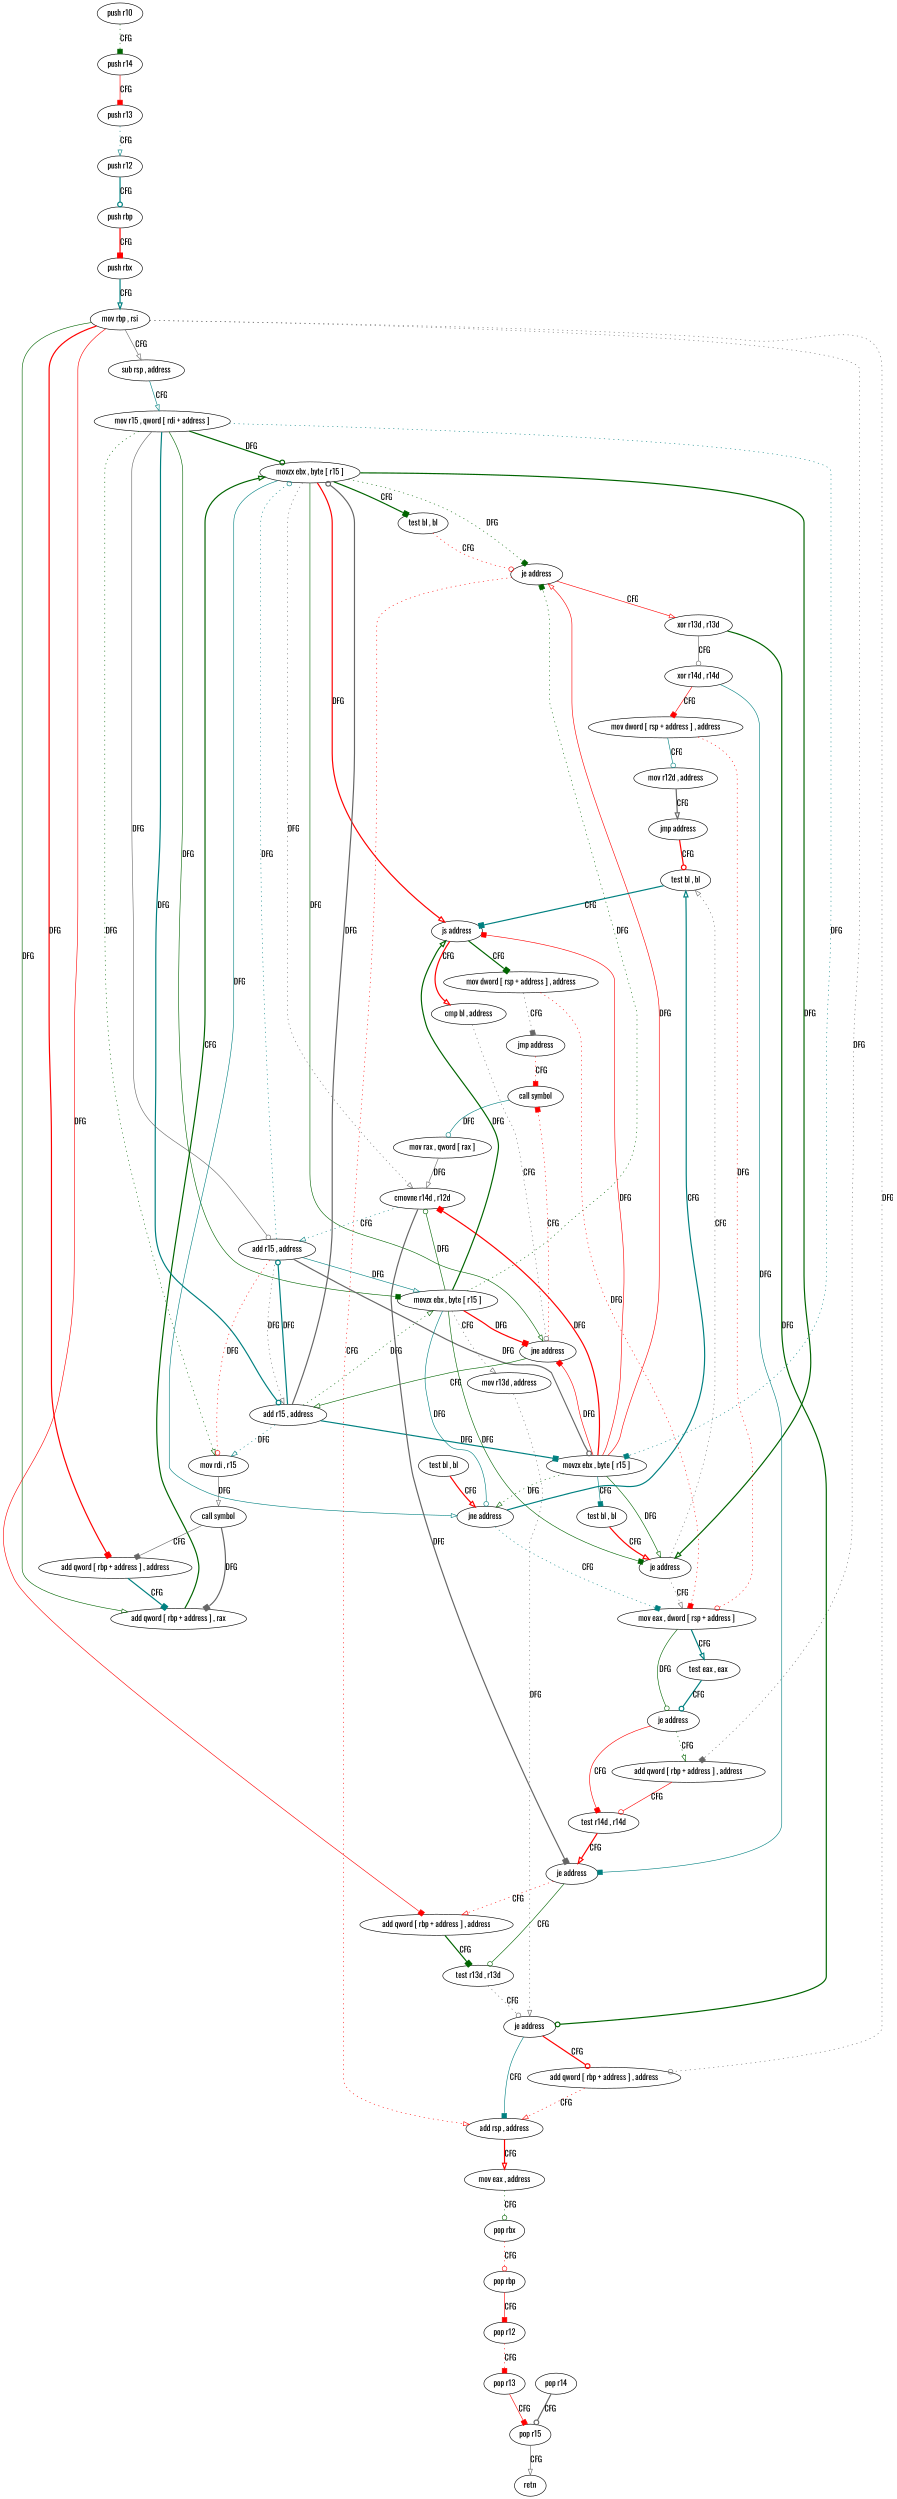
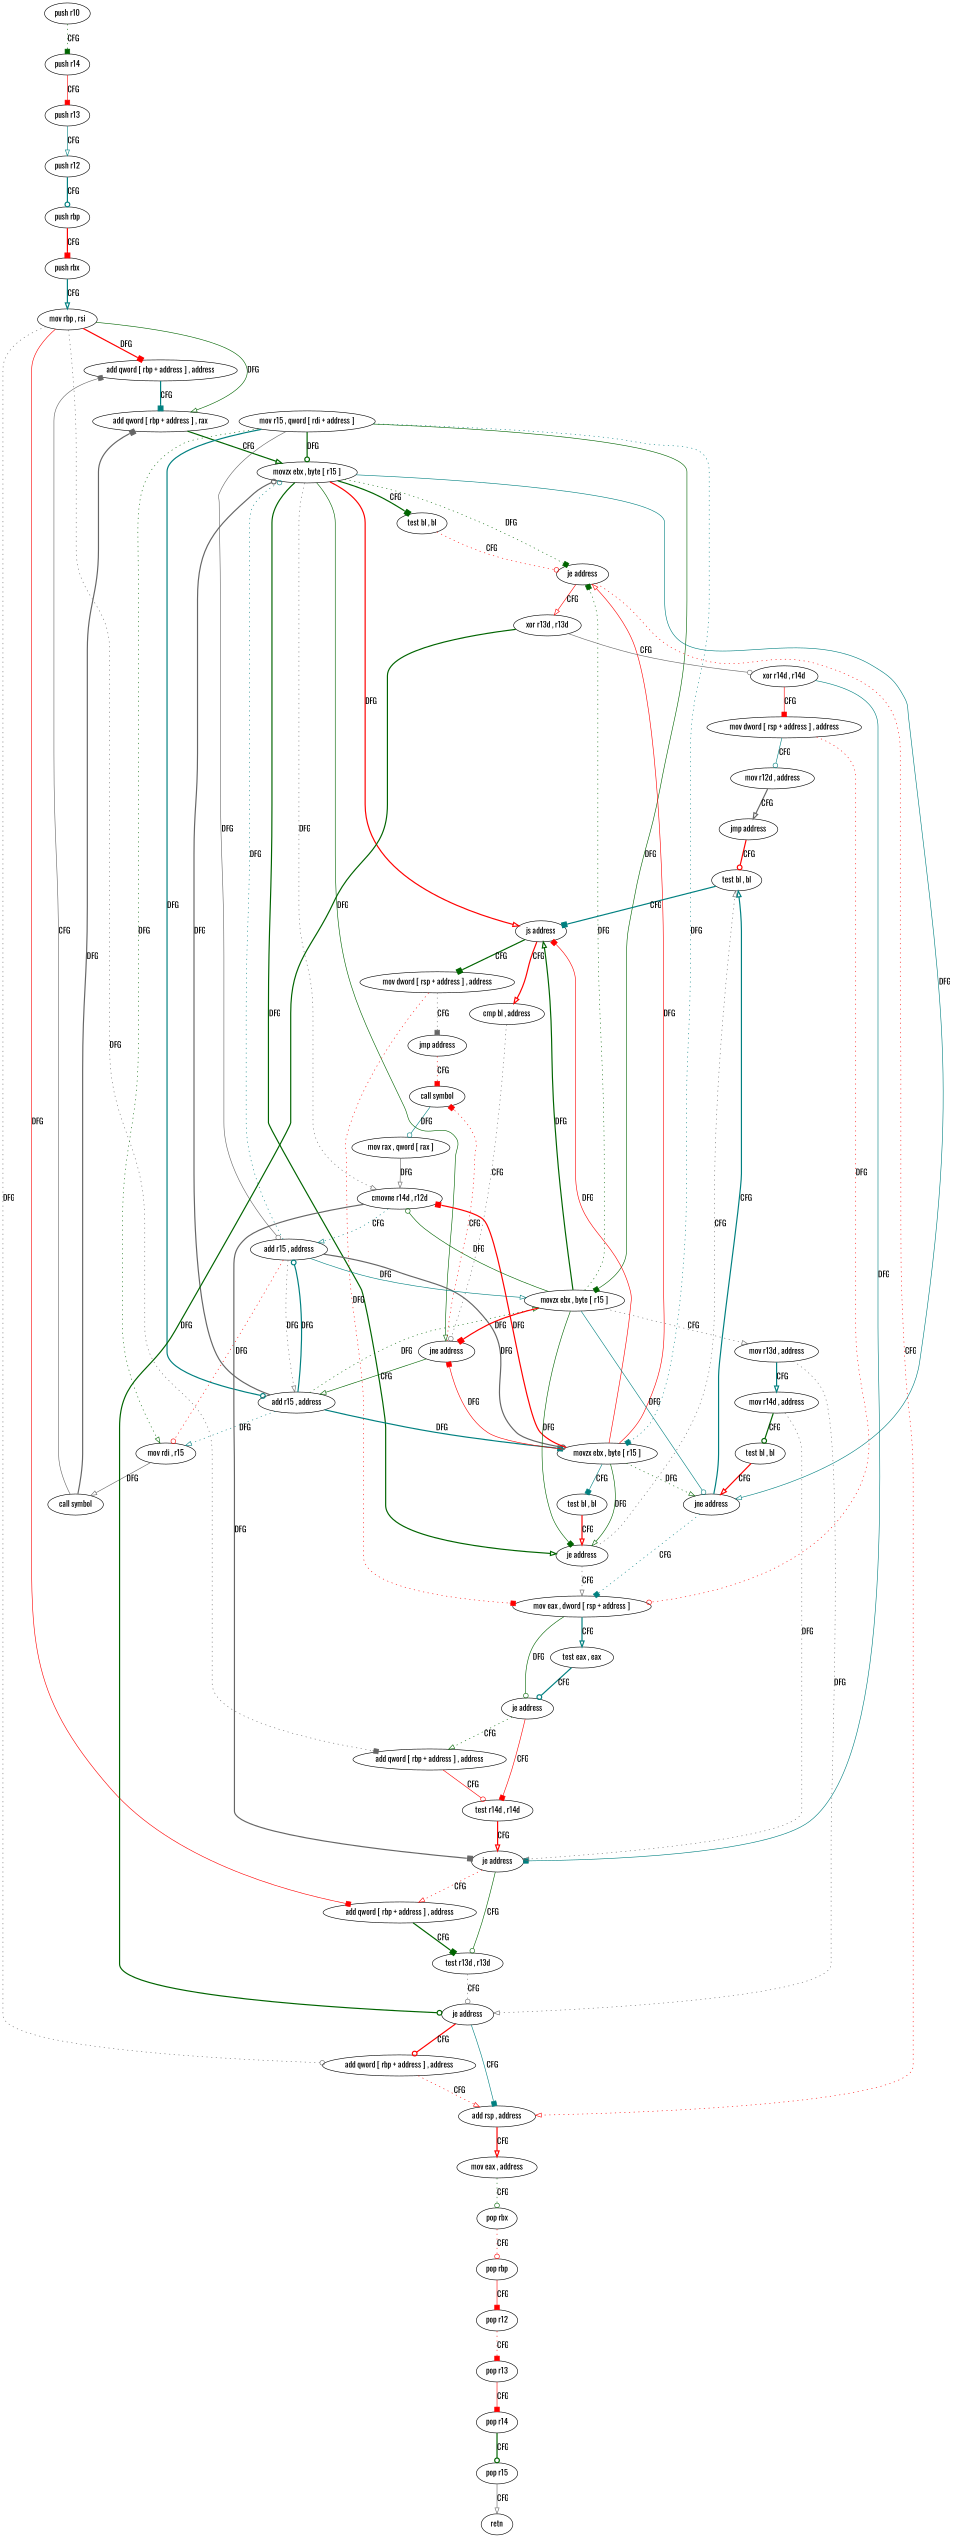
  digraph {
    fontname=Oswald
    node [fontname=Oswald]
    edge [arrowhead=onormal color=red fontname=Oswald style=bold]
    n1 [label="push r10"]
    n2 [label="push r14"]
    n3 [label="push r13"]
    n4 [label="push r12"]
    n5 [label="push rbp"]
    n6 [label="push rbx"]
    n7 [label="mov rbp , rsi"]
-   n8 [label="sub rsp , address"]
    n9 [label="add qword [ rbp + address ] , address"]
    n10 [label="add qword [ rbp + address ] , rax"]
    n11 [label="add qword [ rbp + address ] , address"]
    n12 [label="add qword [ rbp + address ] , address"]
    n13 [label="add qword [ rbp + address ] , address"]
    n14 [label="mov r15 , qword [ rdi + address ]"]
    n15 [label="movzx ebx , byte [ r15 ]"]
    n16 [label="test r14d , r14d"]
    n17 [label="test r13d , r13d"]
    n18 [label="add rsp , address"]
    n19 [label="mov rdi , r15"]
    n20 [label="add r15 , address"]
    n21 [label="add r15 , address"]
    n22 [label="movzx ebx , byte [ r15 ]"]
    n23 [label="movzx ebx , byte [ r15 ]"]
    n24 [label="call symbol"]
    n25 [label="test bl , bl"]
    n26 [label="je address"]
    n27 [label="js address"]
    n28 [label="jne address"]
    n29 [label="cmovne r14d , r12d"]
    n30 [label="je address"]
    n31 [label="jne address"]
    n32 [label="test bl , bl"]
    n33 [label="mov r13d , address"]
    n34 [label="xor r13d , r13d"]
    n35 [label="mov dword [ rsp + address ] , address"]
    n36 [label="cmp bl , address"]
    n37 [label="call symbol"]
    n38 [label="je address"]
    n39 [label="mov eax , dword [ rsp + address ]"]
    n40 [label="test bl , bl"]
    n41 [label="mov eax , address"]
    n42 [label="xor r14d , r14d"]
    n43 [label="je address"]
    n44 [label="pop rbx"]
    n45 [label="mov dword [ rsp + address ] , address"]
    n46 [label="pop rbp"]
    n47 [label="pop r12"]
    n48 [label="pop r13"]
    n49 [label="pop r14"]
    n50 [label="pop r15"]
    n51 [label=retn]
    n52 [label="mov r12d , address"]
    n53 [label="jmp address"]
    n54 [label="test eax , eax"]
    n55 [label="je address"]
    n56 [label="jmp address"]
    n57 [label="mov rax , qword [ rax ]"]
+   n58 [label="mov r14d , address"]
    n59 [label="test bl , bl"]
    n1 -> n2 [arrowhead=box color=darkgreen label=CFG style=dotted]
    n2 -> n3 [arrowhead=box label=CFG style=solid]
-   n3 -> n4 [color=teal label=CFG style=dotted]
+   n3 -> n4 [color=teal label=CFG style=solid]
    n4 -> n5 [arrowhead=odot color=teal label=CFG]
    n5 -> n6 [arrowhead=box label=CFG]
    n6 -> n7 [color=teal label=CFG]
-   n7 -> n8 [color=gray40 label=CFG style=solid]
    n7 -> n9 [arrowhead=box label=DFG]
    n7 -> n10 [color=darkgreen label=DFG style=solid]
    n7 -> n11 [arrowhead=box color=gray40 label=DFG style=dotted]
    n7 -> n12 [arrowhead=box label=DFG style=solid]
    n7 -> n13 [arrowhead=odot color=gray40 label=DFG style=dotted]
-   n8 -> n14 [color=teal label=CFG style=solid]
    n9 -> n10 [arrowhead=box color=teal label=CFG]
    n10 -> n15 [color=darkgreen label=CFG]
    n11 -> n16 [arrowhead=odot label=CFG style=solid]
    n12 -> n17 [arrowhead=box color=darkgreen label=CFG]
    n13 -> n18 [label=CFG style=dotted]
    n14 -> n15 [arrowhead=odot color=darkgreen label=DFG]
    n14 -> n19 [color=darkgreen label=DFG style=dotted]
    n14 -> n20 [arrowhead=odot color=teal label=DFG]
    n14 -> n21 [arrowhead=odot color=gray40 label=DFG style=solid]
    n14 -> n22 [arrowhead=box color=teal label=DFG style=dotted]
    n14 -> n23 [arrowhead=box color=darkgreen label=DFG style=solid]
    n15 -> n25 [arrowhead=box color=darkgreen label=CFG]
    n15 -> n26 [arrowhead=box color=darkgreen label=DFG style=dotted]
    n15 -> n27 [label=DFG]
    n15 -> n28 [color=darkgreen label=DFG style=solid]
    n15 -> n29 [color=gray40 label=DFG style=dotted]
    n15 -> n30 [color=darkgreen label=DFG]
    n15 -> n31 [color=teal label=DFG style=solid]
    n16 -> n38 [label=CFG]
    n17 -> n43 [arrowhead=odot color=gray40 label=CFG style=dotted]
    n18 -> n41 [label=CFG]
    n19 -> n24 [color=gray40 label=DFG style=solid]
    n20 -> n15 [arrowhead=odot color=gray40 label=DFG]
    n20 -> n19 [color=teal label=DFG style=dotted]
    n20 -> n21 [arrowhead=odot color=teal label=DFG]
    n20 -> n22 [arrowhead=box color=teal label=DFG]
    n20 -> n23 [color=darkgreen label=DFG style=dotted]
    n21 -> n15 [arrowhead=odot color=teal label=DFG style=dotted]
    n21 -> n19 [arrowhead=odot label=DFG style=dotted]
    n21 -> n20 [color=gray40 label=DFG style=dotted]
    n21 -> n22 [arrowhead=odot color=gray40 label=DFG]
    n21 -> n23 [color=teal label=DFG style=solid]
    n22 -> n26 [label=DFG style=solid]
    n22 -> n27 [arrowhead=box label=DFG style=solid]
    n22 -> n28 [arrowhead=box label=DFG style=solid]
    n22 -> n29 [arrowhead=box label=DFG]
    n22 -> n30 [color=darkgreen label=DFG style=solid]
    n22 -> n31 [color=darkgreen label=DFG style=dotted]
    n22 -> n32 [arrowhead=box color=teal label=CFG style=solid]
    n23 -> n26 [arrowhead=box color=darkgreen label=DFG style=dotted]
    n23 -> n27 [color=darkgreen label=DFG]
    n23 -> n28 [arrowhead=box label=DFG]
    n23 -> n29 [arrowhead=odot color=darkgreen label=DFG style=solid]
    n23 -> n30 [arrowhead=box color=darkgreen label=DFG style=solid]
    n23 -> n31 [arrowhead=odot color=teal label=DFG style=solid]
    n23 -> n33 [color=gray40 label=CFG style=dotted]
    n24 -> n9 [arrowhead=box color=gray40 label=CFG style=solid]
    n24 -> n10 [arrowhead=box color=gray40 label=DFG]
    n25 -> n26 [arrowhead=odot label=CFG style=dotted]
    n26 -> n18 [label=CFG style=dotted]
    n26 -> n34 [label=CFG style=solid]
    n27 -> n35 [arrowhead=box color=darkgreen label=CFG]
    n27 -> n36 [label=CFG]
    n28 -> n20 [color=darkgreen label=CFG style=solid]
    n28 -> n37 [arrowhead=box label=CFG style=dotted]
    n29 -> n21 [color=teal label=CFG style=dotted]
    n29 -> n38 [arrowhead=box color=gray40 label=DFG]
    n30 -> n39 [color=gray40 label=CFG style=dotted]
    n30 -> n40 [color=gray40 label=CFG style=dotted]
    n31 -> n39 [arrowhead=box color=teal label=CFG style=dotted]
    n31 -> n40 [color=teal label=CFG]
    n32 -> n30 [label=CFG]
    n33 -> n43 [color=gray40 label=DFG style=dotted]
+   n33 -> n58 [color=teal label=CFG]
    n34 -> n42 [arrowhead=odot color=gray40 label=CFG style=solid]
    n34 -> n43 [arrowhead=odot color=darkgreen label=DFG]
    n35 -> n39 [arrowhead=box label=DFG style=dotted]
    n35 -> n56 [arrowhead=box color=gray40 label=CFG style=dotted]
    n36 -> n28 [arrowhead=odot color=gray40 label=CFG style=dotted]
    n37 -> n57 [arrowhead=odot color=teal label=DFG style=solid]
    n38 -> n12 [label=CFG style=dotted]
    n38 -> n17 [arrowhead=odot color=darkgreen label=CFG style=solid]
    n39 -> n54 [color=teal label=CFG]
    n39 -> n55 [arrowhead=odot color=darkgreen label=DFG style=solid]
    n40 -> n27 [arrowhead=box color=teal label=CFG]
    n41 -> n44 [arrowhead=odot color=darkgreen label=CFG style=dotted]
    n42 -> n38 [arrowhead=box color=teal label=DFG style=solid]
    n42 -> n45 [arrowhead=box label=CFG style=solid]
    n43 -> n13 [arrowhead=odot label=CFG]
    n43 -> n18 [arrowhead=box color=teal label=CFG style=solid]
    n44 -> n46 [arrowhead=odot label=CFG style=dotted]
    n45 -> n39 [arrowhead=odot label=DFG style=dotted]
    n45 -> n52 [arrowhead=odot color=teal label=CFG style=solid]
    n46 -> n47 [arrowhead=box label=CFG style=solid]
    n47 -> n48 [arrowhead=box label=CFG style=dotted]
-   n48 -> n50 [arrowhead=box label=CFG style=solid]
-   n49 -> n50 [arrowhead=odot color=gray40 label=CFG]
+   n48 -> n49 [arrowhead=box label=CFG style=solid]
+   n49 -> n50 [arrowhead=odot color=darkgreen label=CFG]
    n50 -> n51 [color=gray40 label=CFG style=solid]
    n52 -> n53 [color=gray40 label=CFG]
    n53 -> n40 [arrowhead=odot label=CFG]
    n54 -> n55 [arrowhead=odot color=teal label=CFG]
    n55 -> n11 [color=darkgreen label=CFG style=dotted]
    n55 -> n16 [arrowhead=box label=CFG style=solid]
    n56 -> n37 [arrowhead=box label=CFG style=dotted]
    n57 -> n29 [color=gray40 label=DFG style=solid]
+   n58 -> n38 [color=gray40 label=DFG style=dotted]
+   n58 -> n59 [arrowhead=odot color=darkgreen label=CFG]
    n59 -> n31 [label=CFG]
  }
